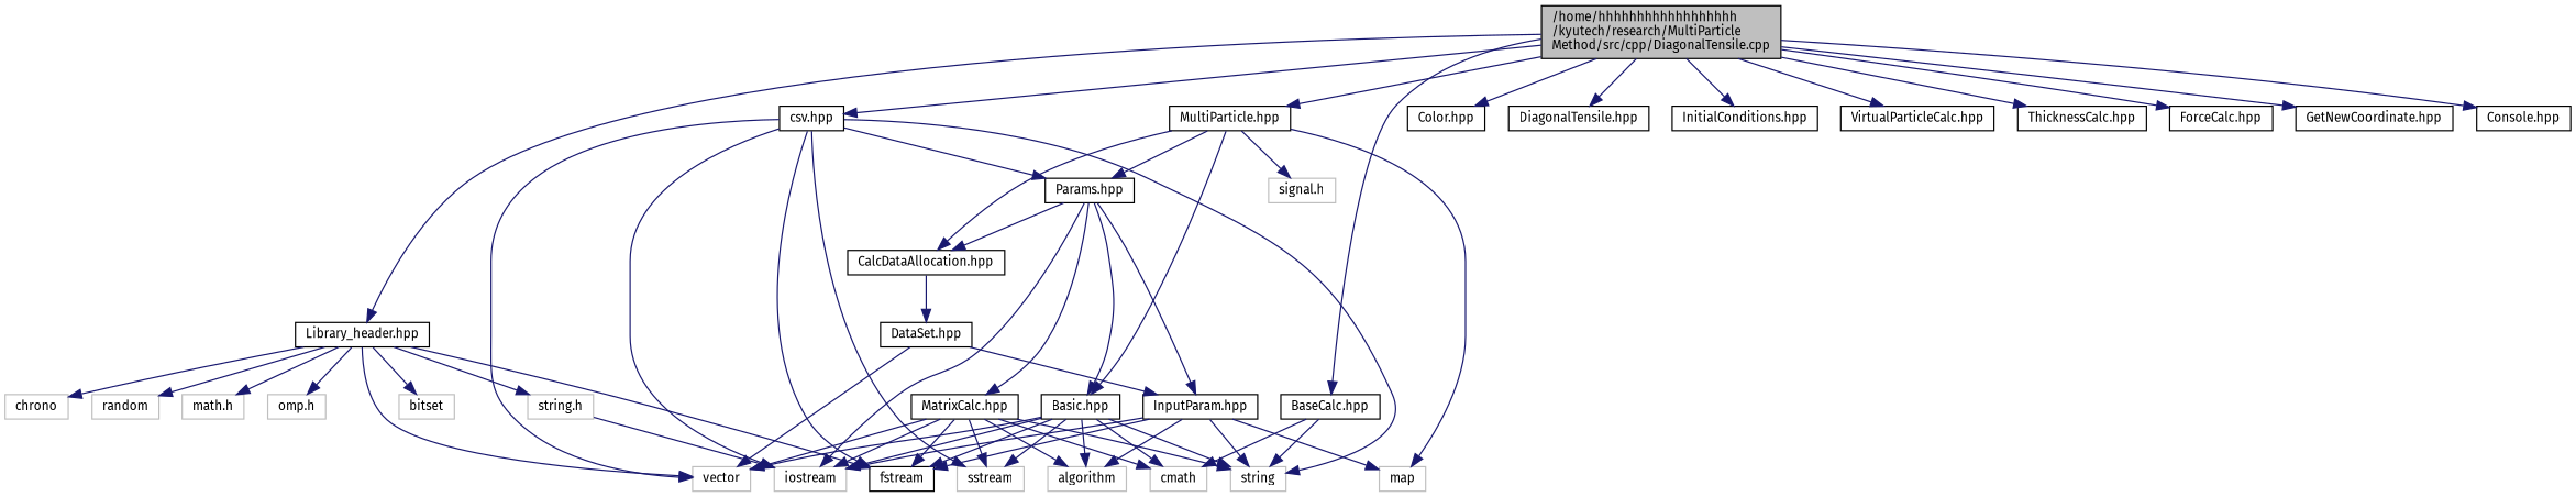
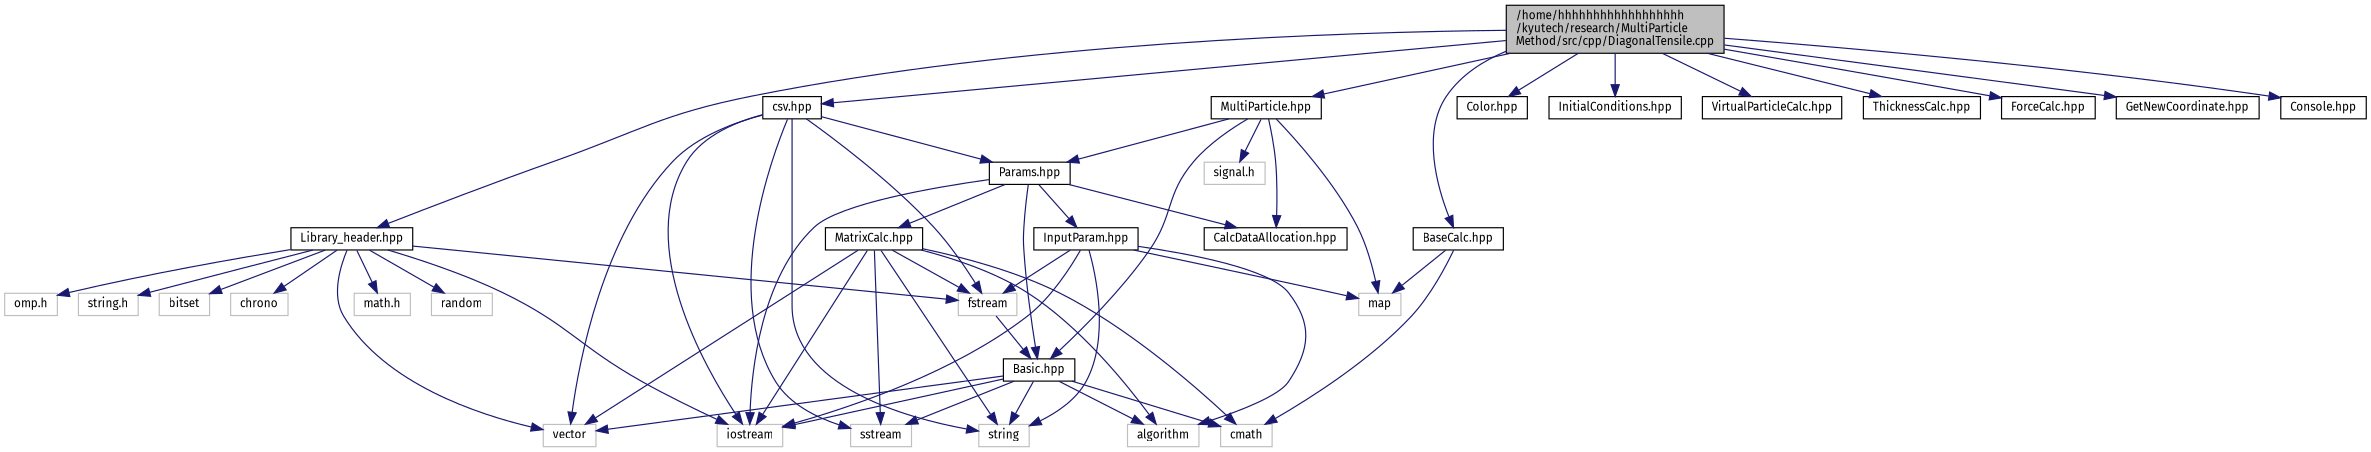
  digraph {
    fontname="Fira Sans"
    node [color=black fillcolor=white fontname="Fira Sans" fontsize=10 shape=record style=filled]
    edge [color=midnightblue fontname="Fira Sans" fontsize=10 labelfontname=Helvetica labelfontsize=10 style=solid]
    n1 [fillcolor=grey75 fontcolor=black height=0.2 label="/home/hhhhhhhhhhhhhhhhhh\l/kyutech/research/MultiParticle\lMethod/src/cpp/DiagonalTensile.cpp" width=0.4]
    n2 [height=0.2 label="Library_header.hpp" width=0.4]
    n3 [height=0.2 label="Color.hpp" width=0.4]
-   n4 [height=0.2 label="DiagonalTensile.hpp" width=0.4]
    n5 [height=0.2 label="csv.hpp" width=0.4]
    n6 [height=0.2 label="MultiParticle.hpp" width=0.4]
    n7 [height=0.2 label="InitialConditions.hpp" width=0.4]
    n8 [height=0.2 label="VirtualParticleCalc.hpp" width=0.4]
    n9 [height=0.2 label="ThicknessCalc.hpp" width=0.4]
    n10 [height=0.2 label="ForceCalc.hpp" width=0.4]
    n11 [height=0.2 label="GetNewCoordinate.hpp" width=0.4]
    n12 [height=0.2 label="BaseCalc.hpp" width=0.4]
    n13 [height=0.2 label="Console.hpp" width=0.4]
    n14 [color=grey75 height=0.2 label="math.h" width=0.4]
    n15 [color=grey75 height=0.2 label="omp.h" width=0.4]
    n16 [color=grey75 height=0.2 label="string.h" width=0.4]
    n17 [color=grey75 height=0.2 label=bitset width=0.4]
    n18 [color=grey75 height=0.2 label=chrono width=0.4]
-   n19 [height=0.2 label=fstream width=0.4]
+   n19 [color=grey75 height=0.2 label=fstream width=0.4]
    n20 [color=grey75 height=0.2 label=iostream width=0.4]
    n21 [color=grey75 height=0.2 label=random width=0.4]
    n22 [color=grey75 height=0.2 label=vector width=0.4]
    n23 [color=grey75 height=0.2 label=sstream width=0.4]
    n24 [color=grey75 height=0.2 label=string width=0.4]
    n25 [height=0.2 label="Params.hpp" width=0.4]
    n26 [height=0.2 label="Basic.hpp" width=0.4]
    n27 [color=grey75 height=0.2 label=map width=0.4]
    n28 [height=0.2 label="CalcDataAllocation.hpp" width=0.4]
    n29 [color=grey75 height=0.2 label="signal.h" width=0.4]
    n30 [color=grey75 height=0.2 label=cmath width=0.4]
    n31 [height=0.2 label="InputParam.hpp" width=0.4]
    n32 [height=0.2 label="MatrixCalc.hpp" width=0.4]
    n33 [color=grey75 height=0.2 label=algorithm width=0.4]
-   n34 [height=0.2 label="DataSet.hpp" width=0.4]
    n1 -> n2
    n1 -> n3
-   n1 -> n4
    n1 -> n5
    n1 -> n6
    n1 -> n7
    n1 -> n8
    n1 -> n9
    n1 -> n10
    n1 -> n11
    n1 -> n12
    n1 -> n13
    n2 -> n14
    n2 -> n15
    n2 -> n16
    n2 -> n17
    n2 -> n18
    n2 -> n19
-   n16 -> n20
+   n2 -> n20
    n2 -> n21
    n2 -> n22
    n5 -> n19
    n5 -> n20
    n5 -> n22
    n5 -> n23
    n5 -> n24
    n5 -> n25
    n6 -> n25
    n6 -> n26
    n6 -> n27
    n6 -> n28
    n6 -> n29
-   n12 -> n24
+   n12 -> n27
    n12 -> n30
    n25 -> n20
    n25 -> n26
    n25 -> n28
    n25 -> n31
    n25 -> n32
-   n26 -> n19
+   n19 -> n26
    n26 -> n20
    n26 -> n22
    n26 -> n23
    n26 -> n24
    n26 -> n30
    n26 -> n33
-   n28 -> n34
    n31 -> n19
    n31 -> n20
    n31 -> n24
    n31 -> n27
    n31 -> n33
    n32 -> n19
    n32 -> n20
    n32 -> n22
    n32 -> n23
    n32 -> n24
    n32 -> n30
    n32 -> n33
-   n34 -> n22
-   n34 -> n31
  }
